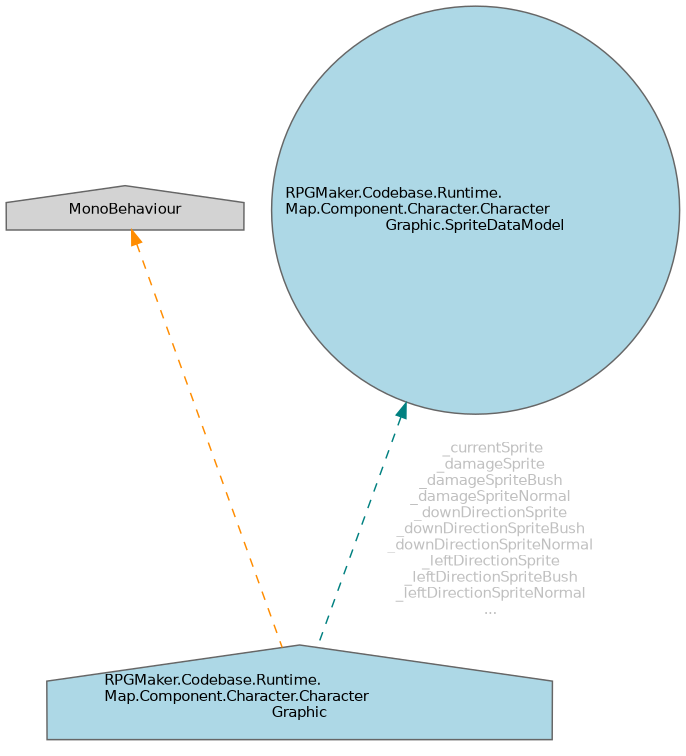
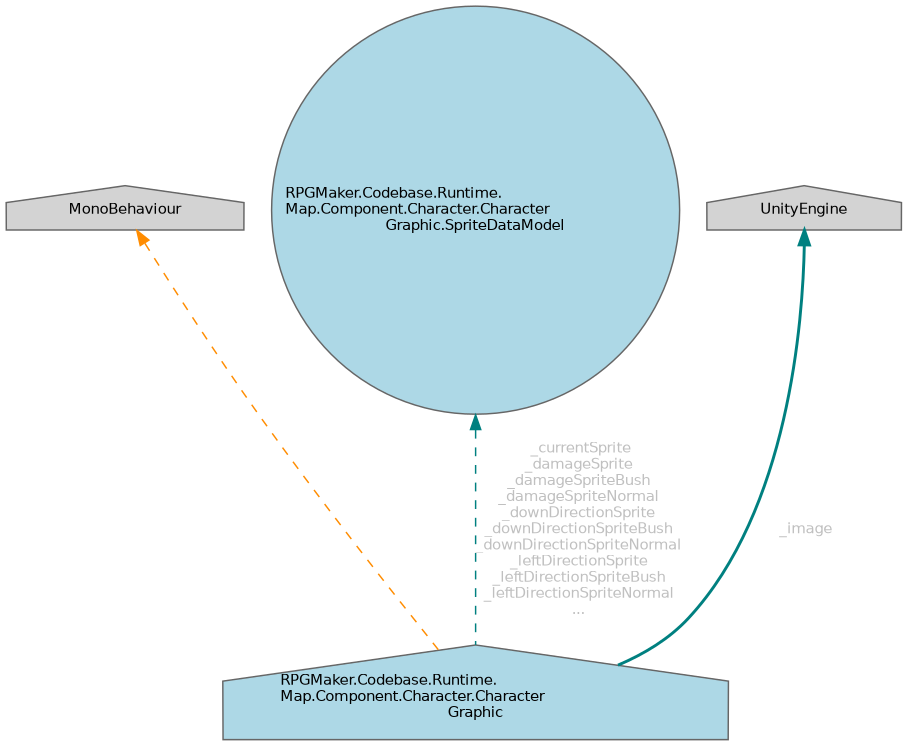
  digraph {
    rankdir=TB
    node [color=gray40 fillcolor=lightblue fontname=Helvetica fontsize=10 shape=house style=filled]
    edge [color=teal dir=back fontname=Helvetica fontsize=10 labelfontname=Helvetica labelfontsize=10 style=dashed fontcolor=grey]
    n1 [fontcolor=black height=0.2 label="RPGMaker.Codebase.Runtime.\lMap.Component.Character.Character\lGraphic" width=0.4]
    n2 [fillcolor=lightgrey height=0.2 label=MonoBehaviour width=0.4]
    n3 [height=0.2 label="RPGMaker.Codebase.Runtime.\lMap.Component.Character.Character\lGraphic.SpriteDataModel" shape=circle width=0.4]
+   n4 [fillcolor=lightgrey height=0.2 label=UnityEngine width=0.4]
    n2 -> n1 [color=darkorange fontcolor=""]
    n3 -> n1 [label=" _currentSprite\n_damageSprite\n_damageSpriteBush\n_damageSpriteNormal\n_downDirectionSprite\n_downDirectionSpriteBush\n_downDirectionSpriteNormal\n_leftDirectionSprite\n_leftDirectionSpriteBush\n_leftDirectionSpriteNormal\n..."]
+   n4 -> n1 [label=" _image" style=bold]
  }
